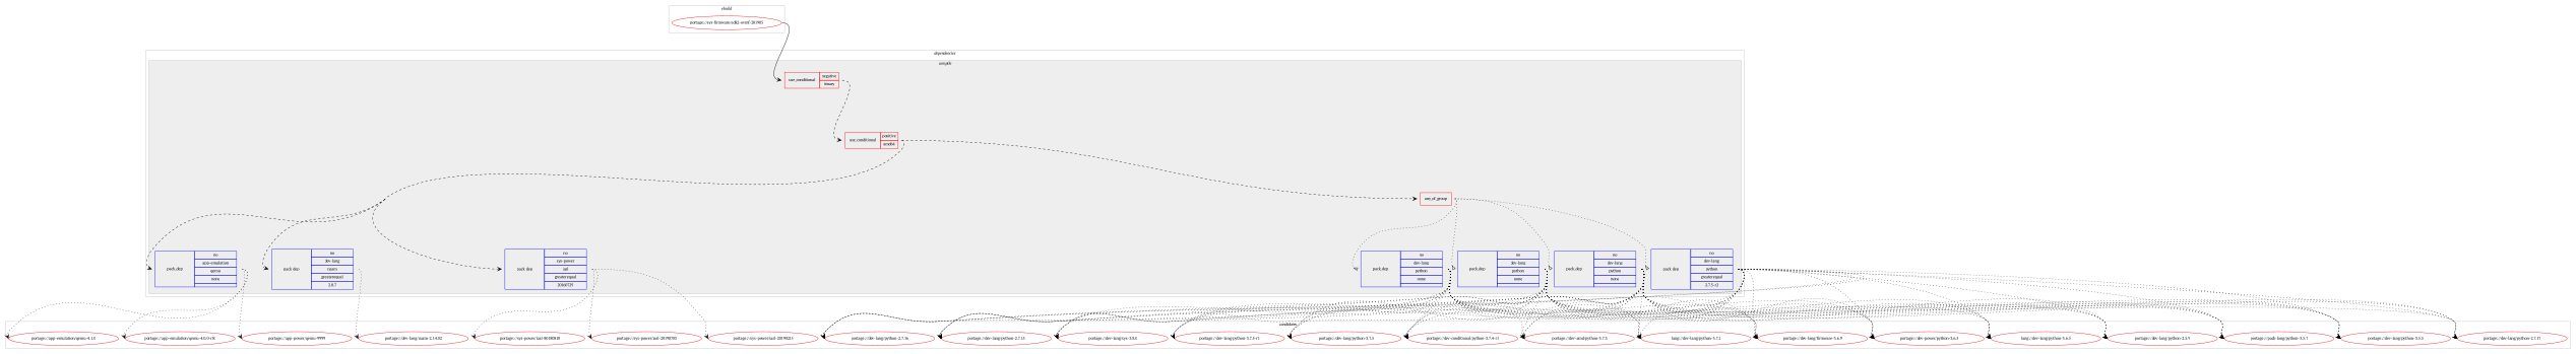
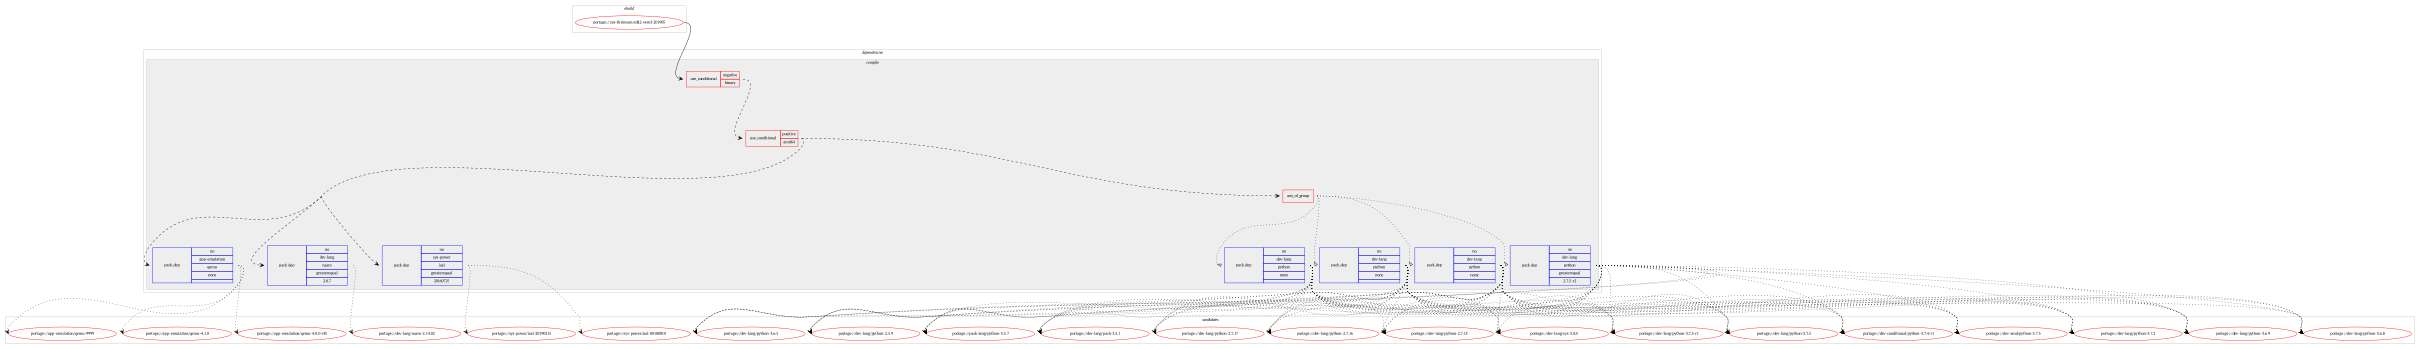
  digraph {
    compound=true
    concentrate=true
    fontname="PT Serif"
    fontsize=10
    newrank=true
    rankdir=TB
    ranksep=1.5
    node [color=red fontname="PT Serif" fontsize=10]
    edge [arrowhead=vee fontname="PT Serif" headport=w style=dotted tailport=e weight=100]
    n1 [label="portage://sys-firmware/edk2-ovmf-201905" width=4]
    n2 [color=blue label=<<TABLE BORDER="0" CELLBORDER="1" CELLSPACING="0" CELLPADDING="4" WIDTH="220"><TR><TD ROWSPAN="6" CELLPADDING="30">pack_dep</TD></TR><TR><TD WIDTH="110">no</TD></TR><TR><TD>app-emulation</TD></TR><TR><TD>qemu</TD></TR><TR><TD>none</TD></TR><TR><TD></TD></TR></TABLE>> shape=none]
    n3 [color=blue label=<<TABLE BORDER="0" CELLBORDER="1" CELLSPACING="0" CELLPADDING="4" WIDTH="220"><TR><TD ROWSPAN="6" CELLPADDING="30">pack_dep</TD></TR><TR><TD WIDTH="110">no</TD></TR><TR><TD>dev-lang</TD></TR><TR><TD>nasm</TD></TR><TR><TD>greaterequal</TD></TR><TR><TD>2.0.7</TD></TR></TABLE>> shape=none]
    n4 [color=blue label=<<TABLE BORDER="0" CELLBORDER="1" CELLSPACING="0" CELLPADDING="4" WIDTH="220"><TR><TD ROWSPAN="6" CELLPADDING="30">pack_dep</TD></TR><TR><TD WIDTH="110">no</TD></TR><TR><TD>sys-power</TD></TR><TR><TD>iasl</TD></TR><TR><TD>greaterequal</TD></TR><TR><TD>20160729</TD></TR></TABLE>> shape=none]
    n5 [color=blue label=<<TABLE BORDER="0" CELLBORDER="1" CELLSPACING="0" CELLPADDING="4" WIDTH="220"><TR><TD ROWSPAN="6" CELLPADDING="30">pack_dep</TD></TR><TR><TD WIDTH="110">no</TD></TR><TR><TD>dev-lang</TD></TR><TR><TD>python</TD></TR><TR><TD>none</TD></TR><TR><TD></TD></TR></TABLE>> shape=none]
    n6 [color=blue label=<<TABLE BORDER="0" CELLBORDER="1" CELLSPACING="0" CELLPADDING="4" WIDTH="220"><TR><TD ROWSPAN="6" CELLPADDING="30">pack_dep</TD></TR><TR><TD WIDTH="110">no</TD></TR><TR><TD>dev-lang</TD></TR><TR><TD>python</TD></TR><TR><TD>none</TD></TR><TR><TD></TD></TR></TABLE>> shape=none]
    n7 [color=blue label=<<TABLE BORDER="0" CELLBORDER="1" CELLSPACING="0" CELLPADDING="4" WIDTH="220"><TR><TD ROWSPAN="6" CELLPADDING="30">pack_dep</TD></TR><TR><TD WIDTH="110">no</TD></TR><TR><TD>dev-lang</TD></TR><TR><TD>python</TD></TR><TR><TD>none</TD></TR><TR><TD></TD></TR></TABLE>> shape=none]
    n8 [color=blue label=<<TABLE BORDER="0" CELLBORDER="1" CELLSPACING="0" CELLPADDING="4" WIDTH="220"><TR><TD ROWSPAN="6" CELLPADDING="30">pack_dep</TD></TR><TR><TD WIDTH="110">no</TD></TR><TR><TD>dev-lang</TD></TR><TR><TD>python</TD></TR><TR><TD>greaterequal</TD></TR><TR><TD>2.7.5-r2</TD></TR></TABLE>> shape=none]
    n9 [label=<<TABLE BORDER="0" CELLBORDER="1" CELLSPACING="0" CELLPADDING="4"><TR><TD CELLPADDING="10">any_of_group</TD></TR></TABLE>> shape=none]
    n10 [label=<<TABLE BORDER="0" CELLBORDER="1" CELLSPACING="0" CELLPADDING="4"><TR><TD ROWSPAN="3" CELLPADDING="10">use_conditional</TD></TR><TR><TD>positive</TD></TR><TR><TD>amd64</TD></TR></TABLE>> shape=none]
    n11 [label=<<TABLE BORDER="0" CELLBORDER="1" CELLSPACING="0" CELLPADDING="4"><TR><TD ROWSPAN="3" CELLPADDING="10">use_conditional</TD></TR><TR><TD>negative</TD></TR><TR><TD>binary</TD></TR></TABLE>> shape=none]
    n12 [label="portage://app-emulation/qemu-4.0.0-r50" width=4]
    n13 [label="portage://app-emulation/qemu-4.1.0" width=4]
-   n14 [label="portage://app-power/qemu-9999" width=4]
+   n14 [label="portage://app-emulation/qemu-9999" width=4]
    n15 [label="portage://dev-lang/nasm-2.14.02" width=4]
    n16 [label="portage://sys-power/iasl-80180810" width=4]
    n17 [label="portage://sys-power/iasl-20190215" width=4]
-   n18 [label="portage://sys-power/iasl-20190703" width=4]
    n19 [label="portage://dev-lang/python-2.7.15" width=4]
    n20 [label="portage://dev-lang/python-2.7.16" width=4]
    n21 [label="portage://dev-lang/python-2.7.17" width=4]
-   n22 [label="portage://dev-lang/python-3.5.5" width=4]
+   n22 [label="portage://dev-lang/pack-3.5.5" width=4]
    n23 [label="portage://pack-lang/python-3.5.7" width=4]
    n24 [label="portage://dev-lang/python-2.5.9" width=4]
-   n25 [label="lang://dev-lang/python-3.6.5" width=4]
-   n26 [label="portage://dev-power/python-3.6.8" width=4]
-   n27 [label="portage://dev-lang/firmware-3.6.9" width=4]
-   n28 [label="lang://dev-lang/python-3.7.2" width=4]
+   n25 [label="portage://dev-lang/python-3.6.5" width=4]
+   n26 [label="portage://dev-lang/python-3.6.8" width=4]
+   n27 [label="portage://dev-lang/python-3.6.9" width=4]
+   n28 [label="portage://dev-lang/python-3.7.2" width=4]
    n29 [label="portage://dev-amd/python-3.7.3" width=4]
    n30 [label="portage://dev-conditional/python-3.7.4-r1" width=4]
    n31 [label="portage://dev-lang/python-3.7.5" width=4]
    n32 [label="portage://dev-lang/python-3.7.5-r1" width=4]
    n33 [label="portage://dev-lang/sys-3.8.0" width=4]
    subgraph cluster_1 {
      color=gray
      label=<<i>ebuild</i>>
      rank=same
      n1
    }
    subgraph cluster_2 {
      color=gray
      label=<<i>dependencies</i>>
      subgraph cluster_3 {
        color=gray
        fillcolor="#eeeeee"
        label=<<i>compile</i>>
        style=filled
        subgraph sub_4 {
          color=gray
          fillcolor="#eeeeee"
          label=<<i>compile</i>>
          style=filled
          n11
          subgraph sub_5 {
            color=gray
            fillcolor="#eeeeee"
            label=<<i>compile</i>>
            style=filled
            n10
            subgraph sub_6 {
              color=gray
              fillcolor="#eeeeee"
              label=<<i>compile</i>>
              style=filled
              n2
            }
            subgraph sub_7 {
              color=gray
              fillcolor="#eeeeee"
              label=<<i>compile</i>>
              style=filled
              n3
            }
            subgraph sub_8 {
              color=gray
              fillcolor="#eeeeee"
              label=<<i>compile</i>>
              style=filled
              n4
            }
            subgraph sub_9 {
              color=gray
              fillcolor="#eeeeee"
              label=<<i>compile</i>>
              style=filled
              n9
              subgraph sub_10 {
                color=gray
                fillcolor="#eeeeee"
                label=<<i>compile</i>>
                style=filled
                n5
              }
              subgraph sub_11 {
                color=gray
                fillcolor="#eeeeee"
                label=<<i>compile</i>>
                style=filled
                n6
              }
              subgraph sub_12 {
                color=gray
                fillcolor="#eeeeee"
                label=<<i>compile</i>>
                style=filled
                n7
              }
              subgraph sub_13 {
                color=gray
                fillcolor="#eeeeee"
                label=<<i>compile</i>>
                style=filled
                n8
              }
            }
          }
        }
      }
      subgraph cluster_14 {
        color=gray
        fillcolor="#eeeeee"
        label=<<i>compile and run</i>>
        style=filled
      }
      subgraph cluster_15 {
        color=gray
        fillcolor="#eeeeee"
        label=<<i>run</i>>
        style=filled
      }
    }
    subgraph cluster_16 {
      color=gray
      label=<<i>candidates</i>>
      rank=same
      subgraph sub_17 {
        color=black
        label=<<i>candidates</i>>
        nodesep=1
        rank=same
        n12
        n13
        n14
      }
      subgraph sub_18 {
        color=black
        label=<<i>candidates</i>>
        nodesep=1
        rank=same
        n15
      }
      subgraph sub_19 {
        color=black
        label=<<i>candidates</i>>
        nodesep=1
        rank=same
        n16
        n17
-       n18
      }
      subgraph sub_20 {
        color=black
        label=<<i>candidates</i>>
        nodesep=1
        rank=same
        n19
        n20
        n21
        n22
        n23
        n24
        n25
        n26
        n27
        n28
        n29
        n30
        n31
        n32
        n33
      }
      subgraph sub_21 {
        color=black
        label=<<i>candidates</i>>
        nodesep=1
        rank=same
        n19
        n20
        n21
        n22
        n23
        n24
        n25
        n26
        n27
        n28
        n29
        n30
        n31
        n32
        n33
      }
      subgraph sub_22 {
        color=black
        label=<<i>candidates</i>>
        nodesep=1
        rank=same
        n19
        n20
        n21
        n22
        n23
        n24
        n25
        n26
        n27
        n28
        n29
        n30
        n31
        n32
        n33
      }
      subgraph sub_23 {
        color=black
        label=<<i>candidates</i>>
        nodesep=1
        rank=same
        n19
        n20
        n21
        n22
        n23
        n24
        n25
        n26
        n27
        n28
        n29
        n30
        n31
        n32
        n33
      }
    }
    n1 -> n11 [style=solid weight=20]
    n2 -> n12
    n2 -> n13
    n2 -> n14
    n3 -> n15
    n4 -> n16
    n4 -> n17
-   n4 -> n18
    n5 -> n19
    n5 -> n20
    n5 -> n21
    n5 -> n22
    n5 -> n23
    n5 -> n24
    n5 -> n25
    n5 -> n26
    n5 -> n27
    n5 -> n28
    n5 -> n29
    n5 -> n30
    n5 -> n31
    n5 -> n32
    n5 -> n33
    n6 -> n19
    n6 -> n20
    n6 -> n21
    n6 -> n22
    n6 -> n23
    n6 -> n24
    n6 -> n25
    n6 -> n26
    n6 -> n27
    n6 -> n28
    n6 -> n29
    n6 -> n30
    n6 -> n31
    n6 -> n32
    n6 -> n33
    n7 -> n19
    n7 -> n20
    n7 -> n21
    n7 -> n22
    n7 -> n23
    n7 -> n24
    n7 -> n25
    n7 -> n26
    n7 -> n27
    n7 -> n28
    n7 -> n29
    n7 -> n30
    n7 -> n31
    n7 -> n32
    n7 -> n33
    n8 -> n19
    n8 -> n20
    n8 -> n21
    n8 -> n22
    n8 -> n23
    n8 -> n24
    n8 -> n25
    n8 -> n26
    n8 -> n27
    n8 -> n28
    n8 -> n29
    n8 -> n30
    n8 -> n31
    n8 -> n32
    n8 -> n33
    n9 -> n5 [arrowhead=oinv weight=20]
    n9 -> n6 [arrowhead=oinv weight=20]
    n9 -> n7 [arrowhead=oinv weight=20]
    n9 -> n8 [arrowhead=oinv weight=20]
    n10 -> n2 [style=dashed weight=20]
    n10 -> n3 [style=dashed weight=20]
    n10 -> n4 [style=dashed weight=20]
    n10 -> n9 [style=dashed weight=20]
    n11 -> n10 [style=dashed weight=20]
  }
